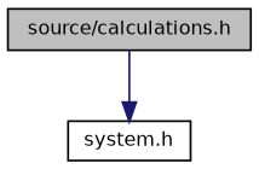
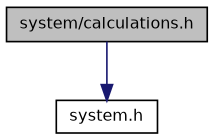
  digraph {
    node [color=black fontname=Helvetica fontsize=10 shape=record style=filled]
-   n1 [fillcolor=grey75 fontcolor=black height=0.2 label="source/calculations.h" width=0.4]
+   n1 [fillcolor=grey75 fontcolor=black height=0.2 label="system/calculations.h" width=0.4]
    n2 [fillcolor=white height=0.2 label="system.h" width=0.4]
    n1 -> n2 [color=midnightblue fontname=Helvetica fontsize=10 labelfontname=Helvetica labelfontsize=10 style=solid]
  }
